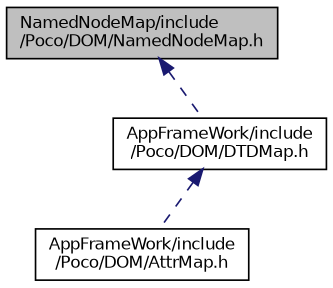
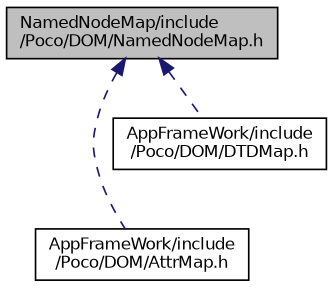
  digraph {
    node [color=black fillcolor=white fontname=Helvetica fontsize=10 shape=record style=filled]
    edge [color=midnightblue dir=back fontname=Helvetica fontsize=10 labelfontname=Helvetica labelfontsize=10 style=dashed]
    n1 [fillcolor=grey75 fontcolor=black height=0.2 label="NamedNodeMap/include\l/Poco/DOM/NamedNodeMap.h" width=0.4]
    n2 [height=0.2 label="AppFrameWork/include\l/Poco/DOM/AttrMap.h" width=0.4]
    n3 [height=0.2 label="AppFrameWork/include\l/Poco/DOM/DTDMap.h" width=0.4]
-   n3 -> n2
+   n1 -> n2
    n1 -> n3
  }
